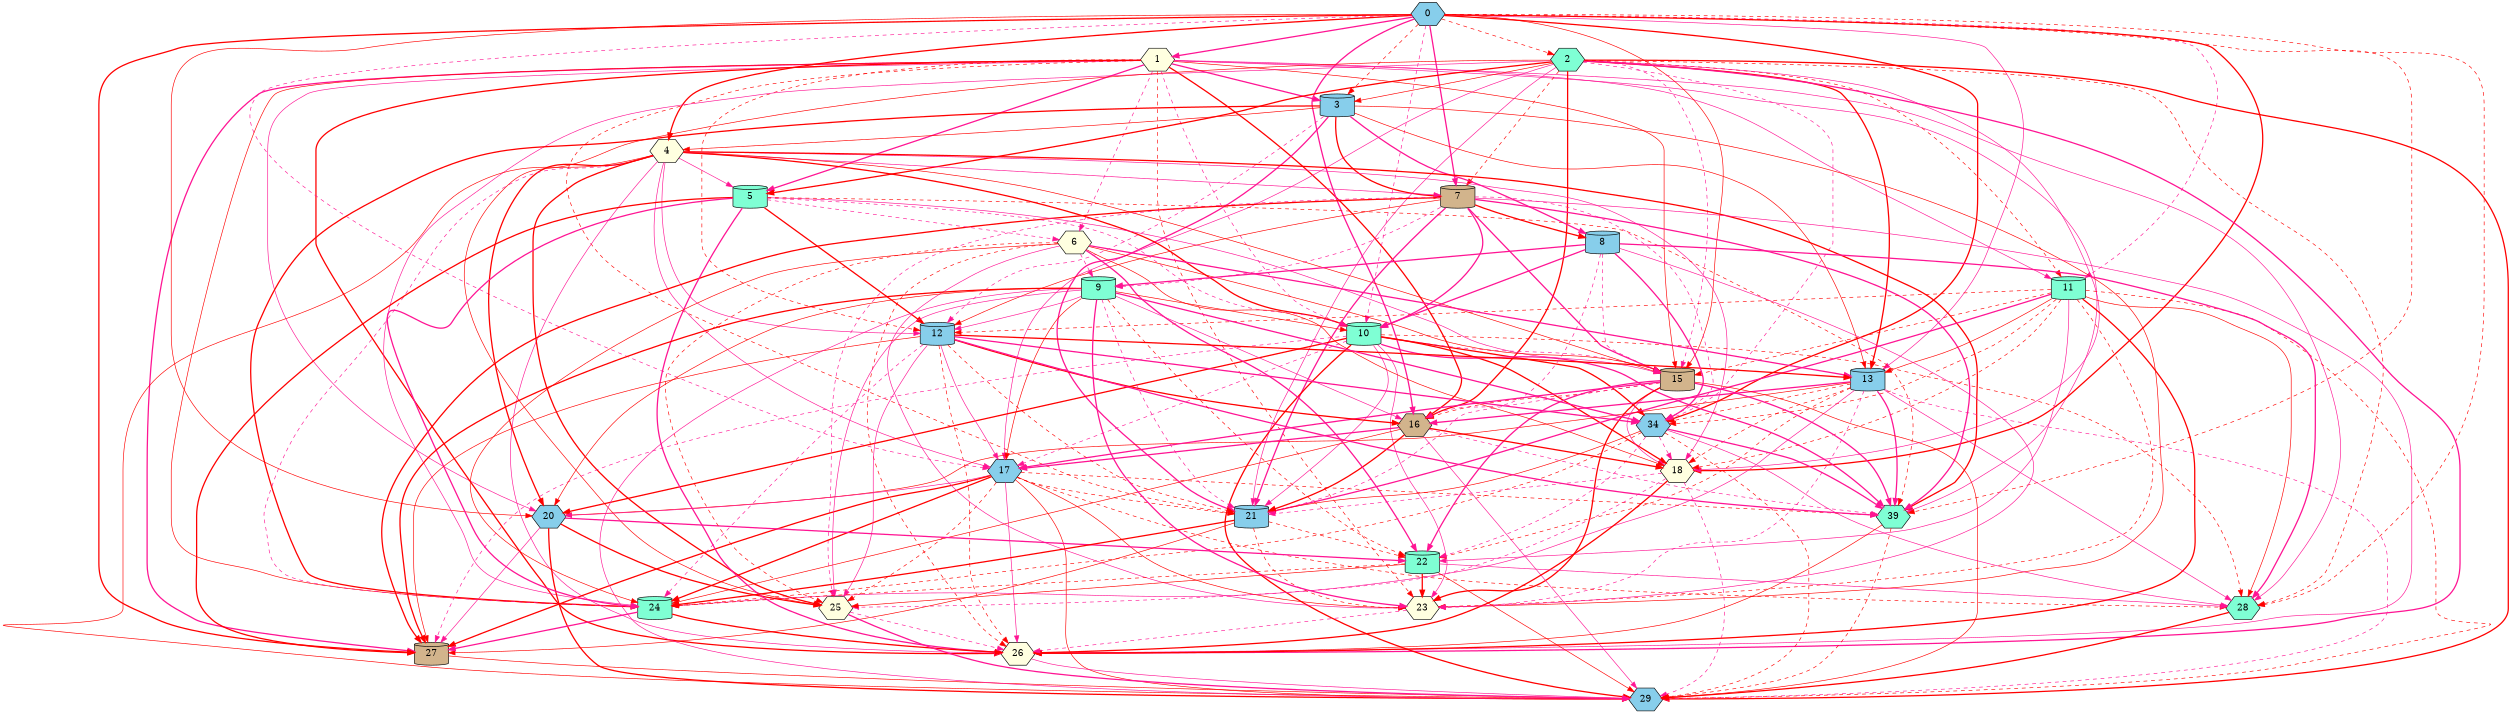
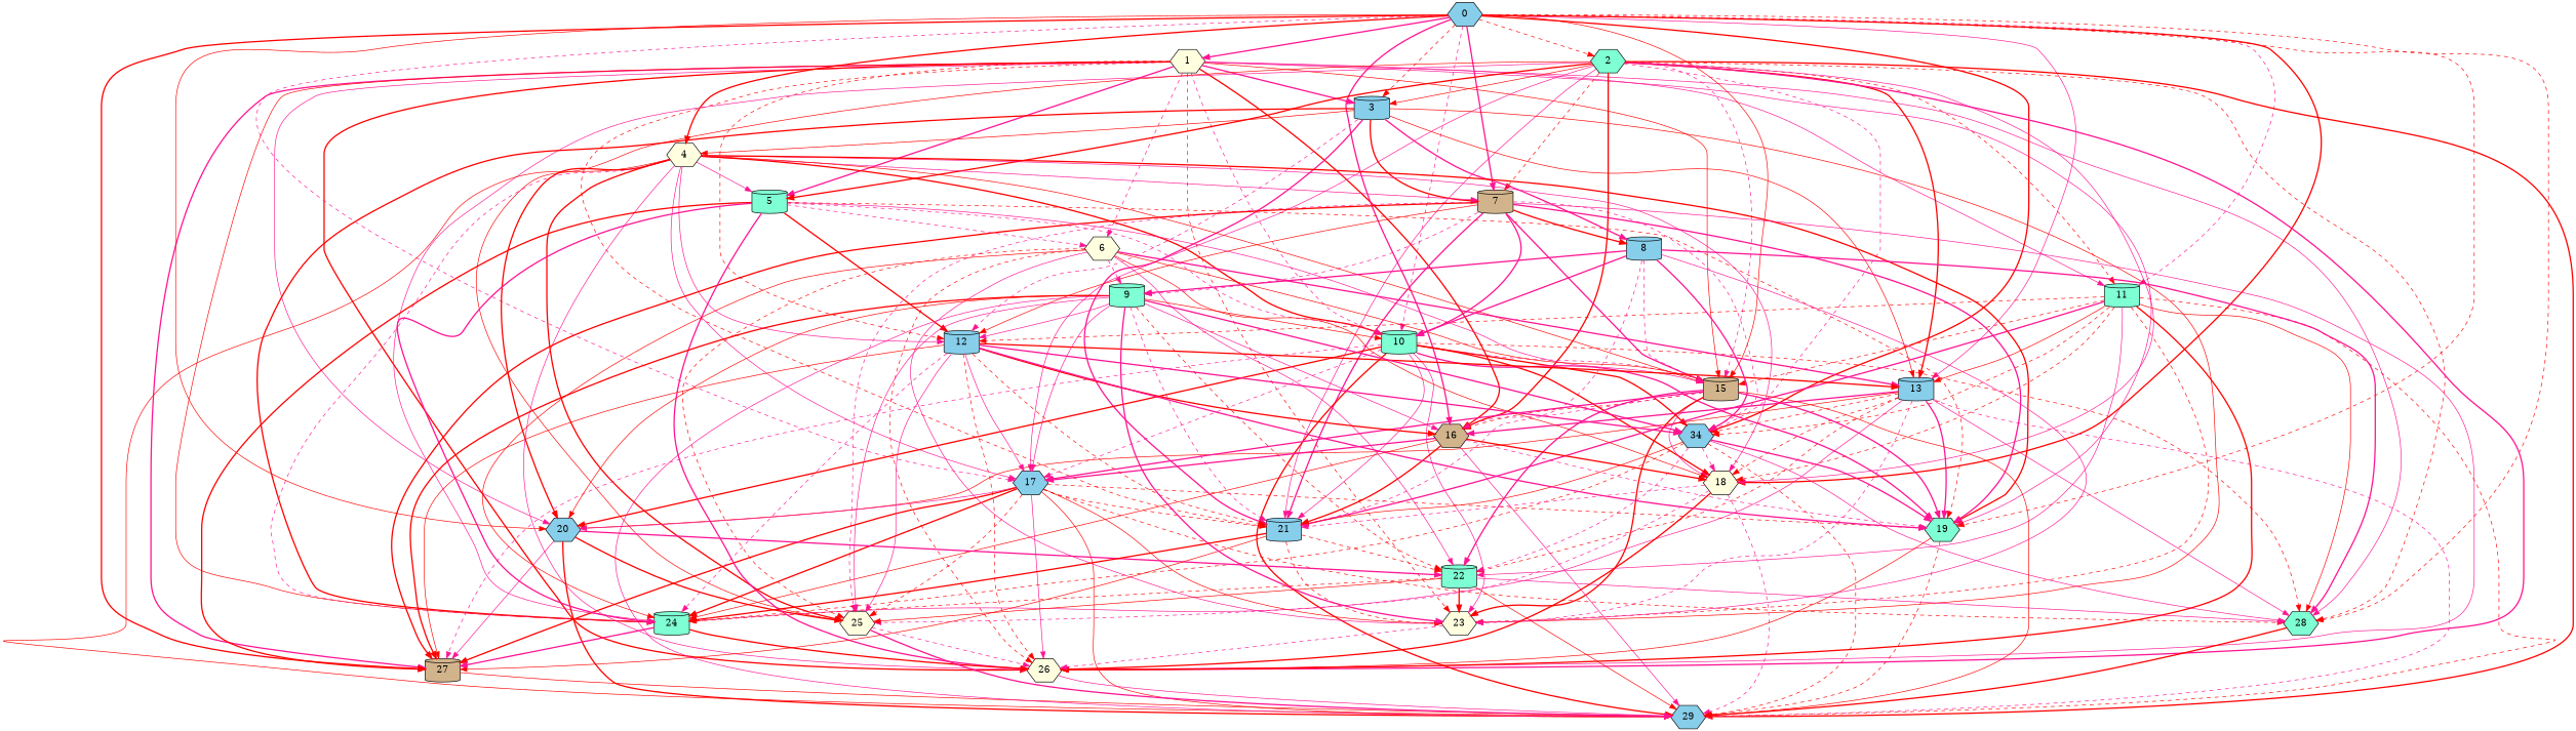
  digraph {
    node [fillcolor=skyblue shape=hexagon style=filled]
    edge [color=red style=bold]
    1 [fillcolor=lightyellow]
    0
    2 [fillcolor=aquamarine]
    3 [shape=cylinder]
    4 [fillcolor=lightyellow]
    7 [fillcolor=tan shape=cylinder]
    10 [fillcolor=aquamarine shape=cylinder]
    11 [fillcolor=aquamarine shape=cylinder]
    13 [shape=cylinder]
    n10 [label=34]
    15 [fillcolor=tan shape=cylinder]
    16 [fillcolor=tan]
    17
    18 [fillcolor=lightyellow]
-   19 [fillcolor=aquamarine label=39]
+   19 [fillcolor=aquamarine]
    20
    27 [fillcolor=tan shape=cylinder]
    28 [fillcolor=aquamarine]
    5 [fillcolor=aquamarine shape=cylinder]
    6 [fillcolor=lightyellow]
    12 [shape=cylinder]
    21 [shape=cylinder]
    23 [fillcolor=lightyellow]
    24 [fillcolor=aquamarine shape=cylinder]
    26 [fillcolor=lightyellow]
    25 [fillcolor=lightyellow]
    29
    8 [shape=cylinder]
    9 [fillcolor=aquamarine shape=cylinder]
    22 [fillcolor=aquamarine shape=cylinder]
    1 -> 3 [color=deeppink]
    1 -> 10 [color=deeppink style=dashed]
    1 -> 11 [color=deeppink style=solid]
    1 -> 15 [style=solid]
    1 -> 16
    1 -> 19 [color=deeppink style=solid]
    1 -> 20 [color=deeppink style=solid]
    1 -> 27 [color=deeppink]
    1 -> 28 [color=deeppink style=solid]
    1 -> 5 [color=deeppink]
    1 -> 6 [color=deeppink style=dashed]
    1 -> 12 [style=dashed]
    1 -> 21 [style=dashed]
    1 -> 23 [style=dashed]
    1 -> 24 [style=solid]
    1 -> 26
    0 -> 1 [color=deeppink]
    0 -> 2 [style=dashed]
    0 -> 3 [style=dashed]
    0 -> 4
    0 -> 7 [color=deeppink]
    0 -> 10 [color=deeppink style=dashed]
    0 -> 11 [color=deeppink style=dashed]
    0 -> 13 [color=deeppink style=solid]
    0 -> n10
    0 -> 15 [style=solid]
    0 -> 16 [color=deeppink]
    0 -> 17 [color=deeppink style=dashed]
    0 -> 18
    0 -> 19 [style=dashed]
    0 -> 20 [style=solid]
    0 -> 27
    0 -> 28 [style=dashed]
    2 -> 3 [style=solid]
    2 -> 7 [style=dashed]
    2 -> 11 [style=dashed]
    2 -> 13
    2 -> n10 [color=deeppink style=dashed]
    2 -> 15 [color=deeppink style=dashed]
    2 -> 16
    2 -> 17 [color=deeppink style=solid]
    2 -> 18 [color=deeppink style=solid]
    2 -> 28 [style=dashed]
    2 -> 5
    2 -> 21 [color=deeppink style=solid]
    2 -> 24 [color=deeppink style=solid]
    2 -> 26 [color=deeppink]
    2 -> 25 [style=solid]
    2 -> 29
    3 -> 4 [style=solid]
    3 -> 7
    3 -> 13 [style=solid]
    3 -> 12 [color=deeppink style=dashed]
    3 -> 21 [color=deeppink]
    3 -> 23 [style=solid]
    3 -> 24
    3 -> 8 [color=deeppink]
    4 -> 7 [color=deeppink style=solid]
    4 -> 10
    4 -> 15 [style=solid]
    4 -> 17 [color=deeppink style=solid]
    4 -> 18 [color=deeppink style=solid]
    4 -> 19
    4 -> 20
    4 -> 5 [color=deeppink style=solid]
    4 -> 12 [color=deeppink style=solid]
    4 -> 24 [color=deeppink style=dashed]
    4 -> 26 [color=deeppink style=solid]
    4 -> 25
    4 -> 29 [style=solid]
    7 -> 10 [color=deeppink]
    7 -> n10 [color=deeppink style=dashed]
    7 -> 15 [color=deeppink]
    7 -> 19 [color=deeppink]
    7 -> 27
    7 -> 12 [style=solid]
    7 -> 21 [color=deeppink]
    7 -> 26 [color=deeppink style=solid]
    7 -> 25 [color=deeppink style=dashed]
    7 -> 8
    7 -> 9 [color=deeppink style=dashed]
    10 -> n10
    10 -> 15 [color=deeppink style=dashed]
    10 -> 17 [color=deeppink style=dashed]
    10 -> 18
    10 -> 19 [color=deeppink]
    10 -> 20
    10 -> 27 [color=deeppink style=dashed]
    10 -> 28 [style=dashed]
    10 -> 21 [color=deeppink style=solid]
    10 -> 23 [color=deeppink style=solid]
    10 -> 29
    11 -> 13 [style=solid]
    11 -> n10 [style=dashed]
    11 -> 15 [style=dashed]
    11 -> 18 [style=dashed]
    11 -> 28 [style=solid]
    11 -> 12 [style=dashed]
    11 -> 21 [color=deeppink]
    11 -> 23 [style=dashed]
    11 -> 26
    11 -> 29 [style=dashed]
    11 -> 22 [color=deeppink style=solid]
    13 -> n10 [style=dashed]
    13 -> 16 [color=deeppink]
    13 -> 18 [style=dashed]
    13 -> 19 [color=deeppink]
    13 -> 20 [style=solid]
    13 -> 28 [color=deeppink style=solid]
    13 -> 23 [color=deeppink style=dashed]
    13 -> 24 [color=deeppink style=solid]
    13 -> 29 [color=deeppink style=dashed]
    13 -> 22 [style=dashed]
    n10 -> 18 [color=deeppink style=dashed]
    n10 -> 19 [color=deeppink]
    n10 -> 28 [color=deeppink style=solid]
    n10 -> 21 [style=solid]
    n10 -> 24 [style=dashed]
    n10 -> 29 [style=dashed]
    n10 -> 22 [color=deeppink style=dashed]
    15 -> 16 [style=dashed]
    15 -> 17 [color=deeppink]
    15 -> 18 [color=deeppink style=solid]
    15 -> 19 [color=deeppink]
    15 -> 21 [color=deeppink style=dashed]
    15 -> 23
    15 -> 29 [style=solid]
    15 -> 22 [color=deeppink]
    16 -> 17 [color=deeppink]
    16 -> 18
    16 -> 19 [color=deeppink style=dashed]
    16 -> 21
    16 -> 24 [style=solid]
    16 -> 29 [color=deeppink style=solid]
    17 -> 19 [style=dashed]
    17 -> 20 [color=deeppink style=solid]
    17 -> 27
    17 -> 28 [style=dashed]
    17 -> 21 [style=dashed]
    17 -> 23 [style=solid]
    17 -> 24
    17 -> 26 [color=deeppink style=solid]
    17 -> 25 [style=dashed]
    17 -> 29 [style=solid]
    18 -> 21 [color=deeppink style=dashed]
    18 -> 26
    18 -> 25 [color=deeppink style=dashed]
    18 -> 29 [color=deeppink style=dashed]
    19 -> 26 [style=solid]
    19 -> 29 [style=dashed]
    20 -> 27 [color=deeppink style=solid]
    20 -> 25
    20 -> 29
    20 -> 22 [color=deeppink]
    27 -> 29 [style=solid]
    28 -> 29
    5 -> 10 [color=deeppink style=dashed]
    5 -> 15 [color=deeppink style=solid]
    5 -> 19 [style=dashed]
    5 -> 27
    5 -> 6 [color=deeppink style=dashed]
    5 -> 12
    5 -> 24 [color=deeppink]
    5 -> 26 [color=deeppink]
    6 -> 13 [color=deeppink]
    6 -> 15 [style=solid]
    6 -> 18 [style=solid]
    6 -> 23 [color=deeppink style=solid]
    6 -> 24 [style=solid]
    6 -> 26 [style=dashed]
    6 -> 25 [style=dashed]
    6 -> 9 [color=deeppink style=dashed]
-   6 -> 22 [color=deeppink]
+   6 -> 22 [color=deeppink style=solid]
    12 -> 13
    12 -> n10 [color=deeppink]
    12 -> 16
    12 -> 17 [color=deeppink style=solid]
    12 -> 19 [color=deeppink]
    12 -> 27 [style=solid]
    12 -> 21 [style=dashed]
    12 -> 24 [color=deeppink style=dashed]
    12 -> 26 [style=dashed]
    12 -> 25 [color=deeppink style=solid]
    21 -> 27 [style=solid]
    21 -> 23 [style=dashed]
    21 -> 24
    21 -> 22 [style=dashed]
    23 -> 26 [color=deeppink style=dashed]
    24 -> 27 [color=deeppink]
    24 -> 26
    26 -> 29 [color=deeppink style=solid]
    25 -> 26 [color=deeppink style=dashed]
    25 -> 29 [color=deeppink]
    8 -> 10 [color=deeppink]
    8 -> n10 [color=deeppink]
    8 -> 15 [color=deeppink style=dashed]
    8 -> 16 [color=deeppink style=dashed]
    8 -> 28 [color=deeppink]
    8 -> 23 [color=deeppink style=solid]
    8 -> 9 [color=deeppink]
    9 -> 10 [style=solid]
    9 -> n10 [color=deeppink]
    9 -> 16 [color=deeppink style=solid]
-   9 -> 17 [style=solid]
+   9 -> 17 [color=deeppink style=solid]
    9 -> 20 [style=solid]
    9 -> 27
    9 -> 12 [color=deeppink style=solid]
    9 -> 21 [color=deeppink style=dashed]
    9 -> 23 [color=deeppink]
    9 -> 25 [color=deeppink style=solid]
    9 -> 29 [color=deeppink style=solid]
    9 -> 22 [style=dashed]
    22 -> 28 [color=deeppink style=solid]
    22 -> 23
    22 -> 24 [style=dashed]
    22 -> 25 [style=solid]
    22 -> 29 [style=solid]
  }
